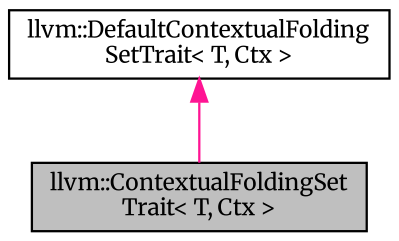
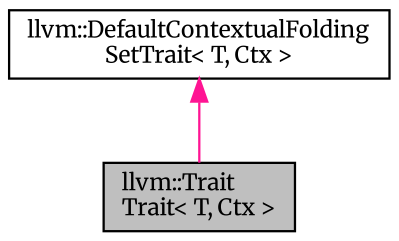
  digraph {
    fontname=Merriweather
    node [color=black fontname=Merriweather fontsize=10 shape=record]
-   n1 [fillcolor=grey75 fontcolor=black height=0.2 label="llvm::ContextualFoldingSet\lTrait\< T, Ctx \>" style=filled width=0.4]
+   n1 [fillcolor=grey75 fontcolor=black height=0.2 label="llvm::Trait\lTrait\< T, Ctx \>" style=filled width=0.4]
    n2 [height=0.2 label="llvm::DefaultContextualFolding\lSetTrait\< T, Ctx \>" width=0.4]
    n2 -> n1 [color=deeppink dir=back fontname=Merriweather fontsize=10 labelfontname=Helvetica labelfontsize=10 style=solid]
  }
